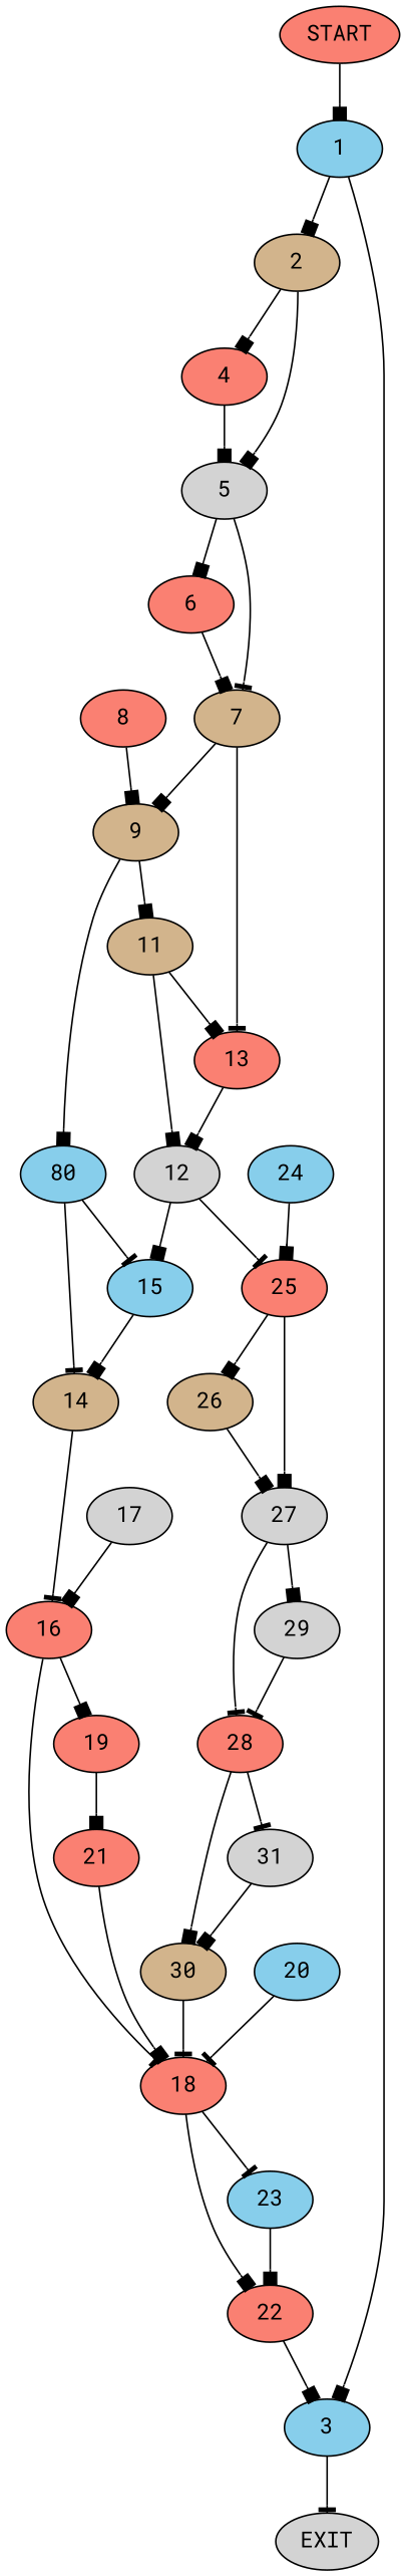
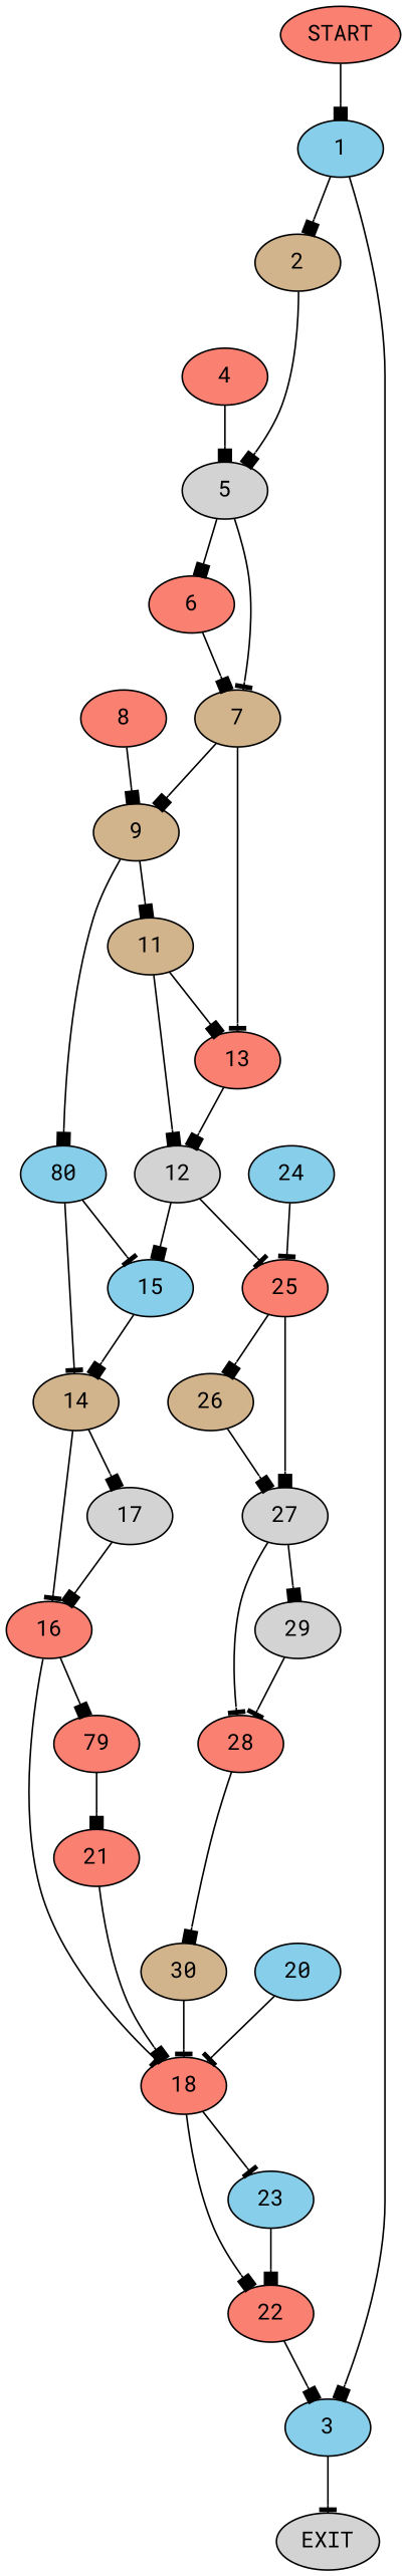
  digraph {
    fontname="Roboto Mono"
    node [fillcolor=salmon fontname="Roboto Mono" style=filled]
    edge [arrowhead=box fontname="Roboto Mono"]
    n1 [label=START]
    1 [fillcolor=skyblue]
    2 [fillcolor=tan]
    3 [fillcolor=skyblue]
    n5 [fillcolor=lightgrey label=EXIT]
    4
    5 [fillcolor=lightgrey]
    6
    7 [fillcolor=tan]
    9 [fillcolor=tan]
    13
    8
    n13 [fillcolor=skyblue label=80]
    11 [fillcolor=tan]
    14 [fillcolor=tan]
    15 [fillcolor=skyblue]
    12 [fillcolor=lightgrey]
    16
    17 [fillcolor=lightgrey]
    25
    24 [fillcolor=skyblue]
    26 [fillcolor=tan]
    27 [fillcolor=lightgrey]
    18
-   19
+   19 [label=79]
    22
    23 [fillcolor=skyblue]
    21
    20 [fillcolor=skyblue]
    28
    29 [fillcolor=lightgrey]
    30 [fillcolor=tan]
-   31 [fillcolor=lightgrey]
    n1 -> 1
    1 -> 2
    1 -> 3
-   2 -> 4
    2 -> 5
    3 -> n5 [arrowhead=tee]
    4 -> 5
    5 -> 6
    5 -> 7 [arrowhead=tee]
    6 -> 7
    7 -> 9
    7 -> 13 [arrowhead=tee]
    9 -> n13
    9 -> 11
    13 -> 12
    8 -> 9
    n13 -> 14 [arrowhead=tee]
    n13 -> 15 [arrowhead=tee]
    11 -> 13
    11 -> 12
    14 -> 16 [arrowhead=tee]
+   14 -> 17
    15 -> 14
    12 -> 15
    12 -> 25 [arrowhead=tee]
    16 -> 18 [arrowhead=tee]
    16 -> 19
    17 -> 16
    25 -> 26
    25 -> 27
-   24 -> 25
+   24 -> 25 [arrowhead=tee]
    26 -> 27
    27 -> 28 [arrowhead=tee]
    27 -> 29
    18 -> 22
    18 -> 23 [arrowhead=tee]
    19 -> 21
    22 -> 3
    23 -> 22
    21 -> 18
    20 -> 18 [arrowhead=tee]
    28 -> 30
-   28 -> 31 [arrowhead=tee]
    29 -> 28 [arrowhead=tee]
    30 -> 18 [arrowhead=tee]
-   31 -> 30
  }
